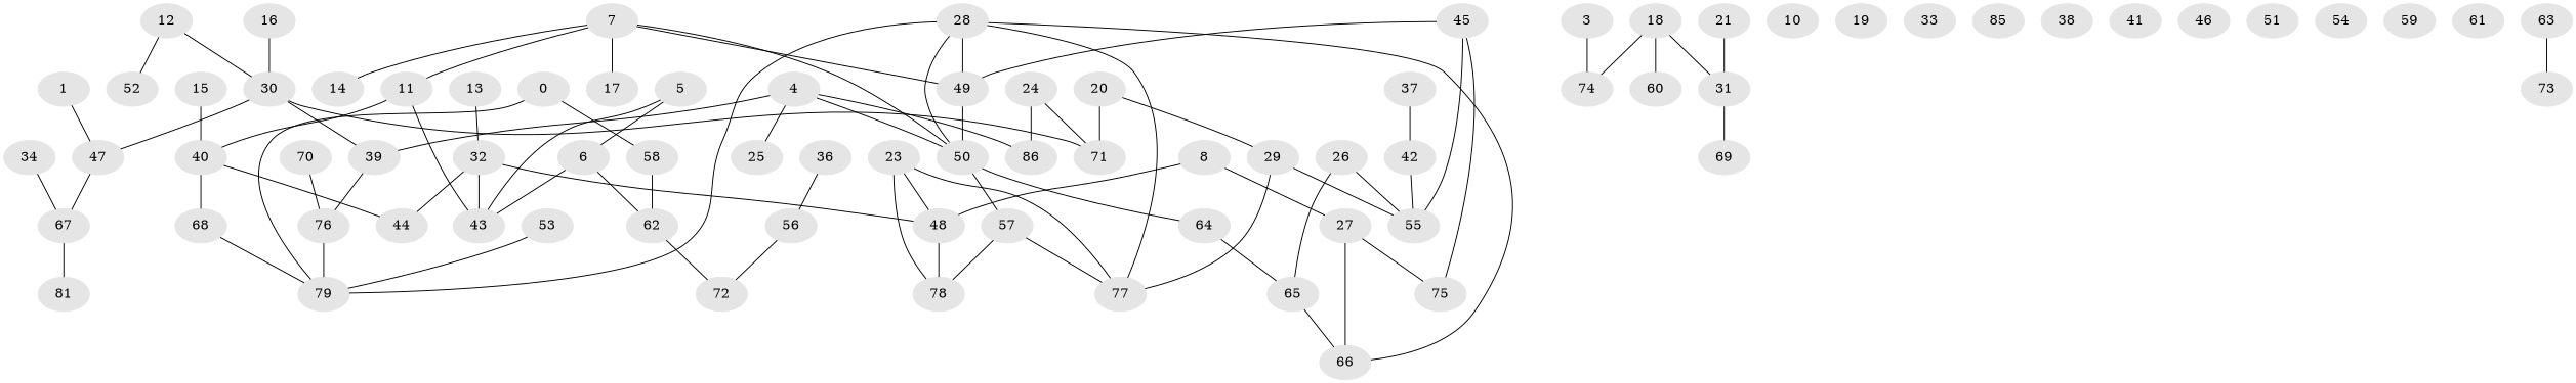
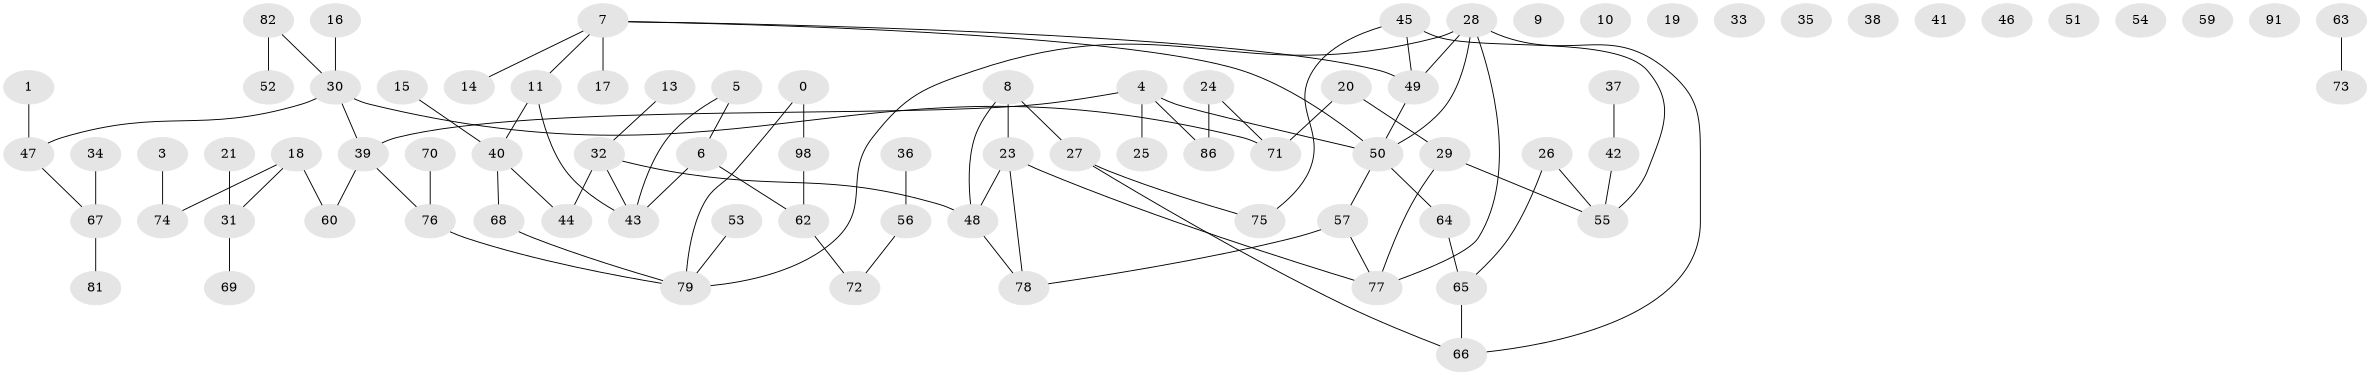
  graph {
    node [color=gray90 style=filled]
    1
    47
    67
    n4 [label=0]
-   58
+   58 [label=98]
    79
    62
    3
    74
    4
    25
    39
    50
    n14 [label=86]
    60
    76
    57
    64
    5
    6
    43
    72
    7
    11
    14
    17
    49
    40
    8
    23
    27
    48
    77
    78
    66
    75
+   9
    10
    44
    68
-   12
+   12 [label=82]
    30
    52
    71
    13
    32
    15
    16
    18
    31
    69
    19
    20
    29
    55
    21
    42
    24
    26
    65
    28
    33
    34
    81
-   35 [label=85]
+   35
    36
    56
    37
    38
    41
    45
    46
    51
    53
    54
    59
-   61
+   61 [label=91]
    63
    73
    70
    1 -- 47
    47 -- 67
    67 -- 81
    n4 -- 58
    n4 -- 79
    58 -- 62
    62 -- 72
    3 -- 74
    4 -- 25
    4 -- 39
    4 -- 50
    4 -- n14
+   39 -- 60
    39 -- 76
    50 -- 57
    50 -- 64
    76 -- 79
    57 -- 77
    57 -- 78
    64 -- 65
    5 -- 6
    5 -- 43
    6 -- 62
    6 -- 43
    7 -- 50
    7 -- 11
    7 -- 14
    7 -- 17
    7 -- 49
    11 -- 43
    11 -- 40
    49 -- 50
    40 -- 44
    40 -- 68
+   8 -- 23
    8 -- 27
    8 -- 48
    23 -- 48
    23 -- 77
    23 -- 78
    27 -- 66
    27 -- 75
    48 -- 78
    68 -- 79
    12 -- 30
    12 -- 52
    30 -- 47
    30 -- 39
    30 -- 71
    13 -- 32
    32 -- 43
    32 -- 48
    32 -- 44
    15 -- 40
    16 -- 30
    18 -- 74
    18 -- 60
    18 -- 31
    31 -- 69
    20 -- 71
    20 -- 29
    29 -- 77
    29 -- 55
    21 -- 31
    42 -- 55
    24 -- n14
    24 -- 71
    26 -- 55
    26 -- 65
    65 -- 66
    28 -- 79
    28 -- 50
    28 -- 49
    28 -- 77
    28 -- 66
    34 -- 67
    36 -- 56
    56 -- 72
    37 -- 42
    45 -- 49
    45 -- 75
    45 -- 55
    53 -- 79
    63 -- 73
    70 -- 76
  }
